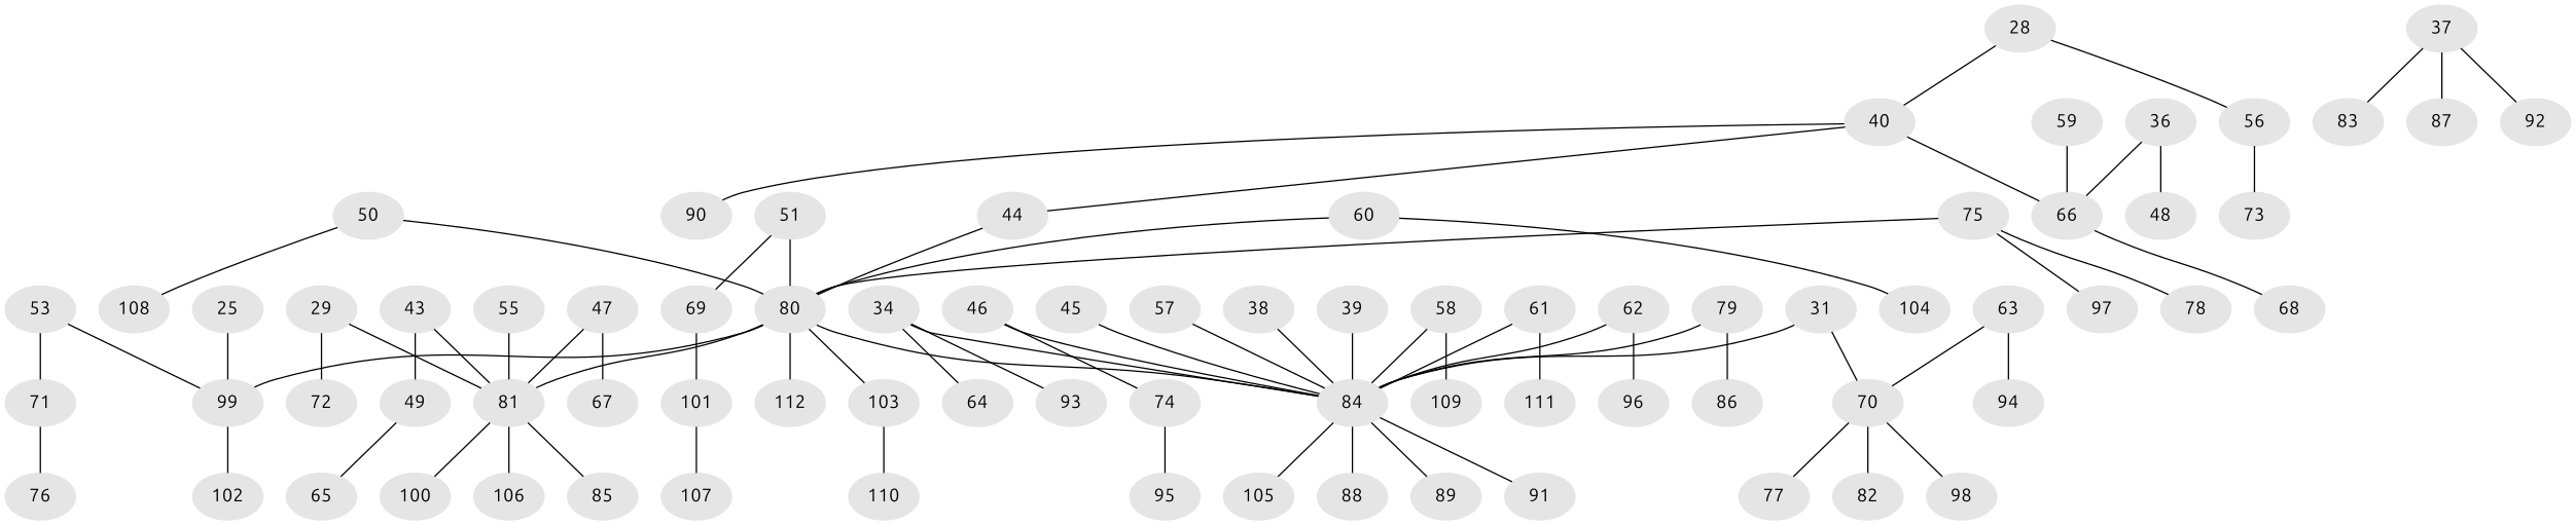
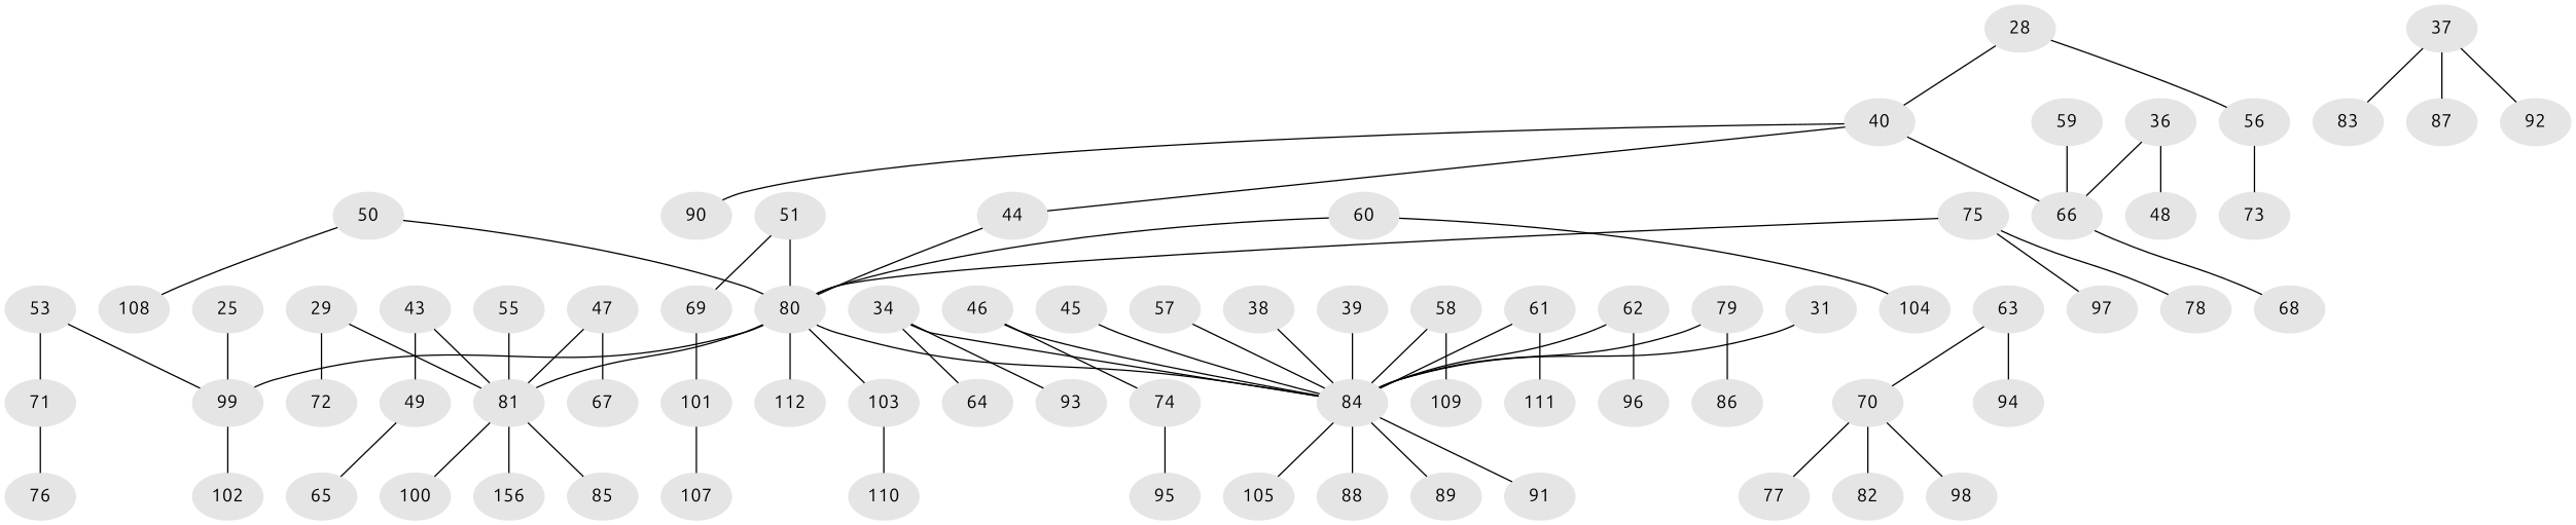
  graph {
    fontname=Ubuntu
    node [color=gray90 fontname=Ubuntu style=filled]
    edge [fontname=Ubuntu]
    99 [super="+23"]
    102
    25
    40 [super="+17+24"]
    66 [super="+18"]
    44 [super="+11"]
    90
    28
    56
    73
    29
    72
    81 [super="+15+27"]
    85
    100
-   106
+   106 [label=156]
    70 [super="+41+33"]
    77
    82
    98
    31
    84 [super="+12+32+52+35+22"]
    88
    89
    91
    105
    34
    64
    93
    37
    83
    87
    92
    36
    48
    68
    38
    39
    80 [super="+4"]
    43
    49
    65
    103
    112
    45
    46
    74
    95
    47
    67
    50
    108
    51
    69
    101
    53
    71
    76
    55
    57
    58 [super="+54"]
    109
    59
    60 [super="+42"]
    104
    61
    111
    62
    96
    63
    94
    107
    75
    78
    97
    79
    86
    110
    99 -- 102
    25 -- 99
    40 -- 66
    40 -- 44
    40 -- 90
    66 -- 68
    44 -- 80
    28 -- 40
    28 -- 56
    56 -- 73
    29 -- 72
    29 -- 81
    81 -- 85
    81 -- 100
    81 -- 106
    70 -- 77
    70 -- 82
    70 -- 98
-   31 -- 70
    31 -- 84
    84 -- 88
    84 -- 89
    84 -- 91
    84 -- 105
    34 -- 84
    34 -- 64
    34 -- 93
    37 -- 83
    37 -- 87
    37 -- 92
    36 -- 66
    36 -- 48
    38 -- 84
    39 -- 84
    80 -- 99
    80 -- 81
    80 -- 84
    80 -- 103
    80 -- 112
    43 -- 81
    43 -- 49
    49 -- 65
    103 -- 110
    45 -- 84
    46 -- 84
    46 -- 74
    74 -- 95
    47 -- 81
    47 -- 67
    50 -- 80
    50 -- 108
    51 -- 80
    51 -- 69
    69 -- 101
    101 -- 107
    53 -- 99
    53 -- 71
    71 -- 76
    55 -- 81
    57 -- 84
    58 -- 84
    58 -- 109
    59 -- 66
    60 -- 80
    60 -- 104
    61 -- 84
    61 -- 111
    62 -- 84
    62 -- 96
    63 -- 70
    63 -- 94
    75 -- 80
    75 -- 78
    75 -- 97
    79 -- 84
    79 -- 86
  }
